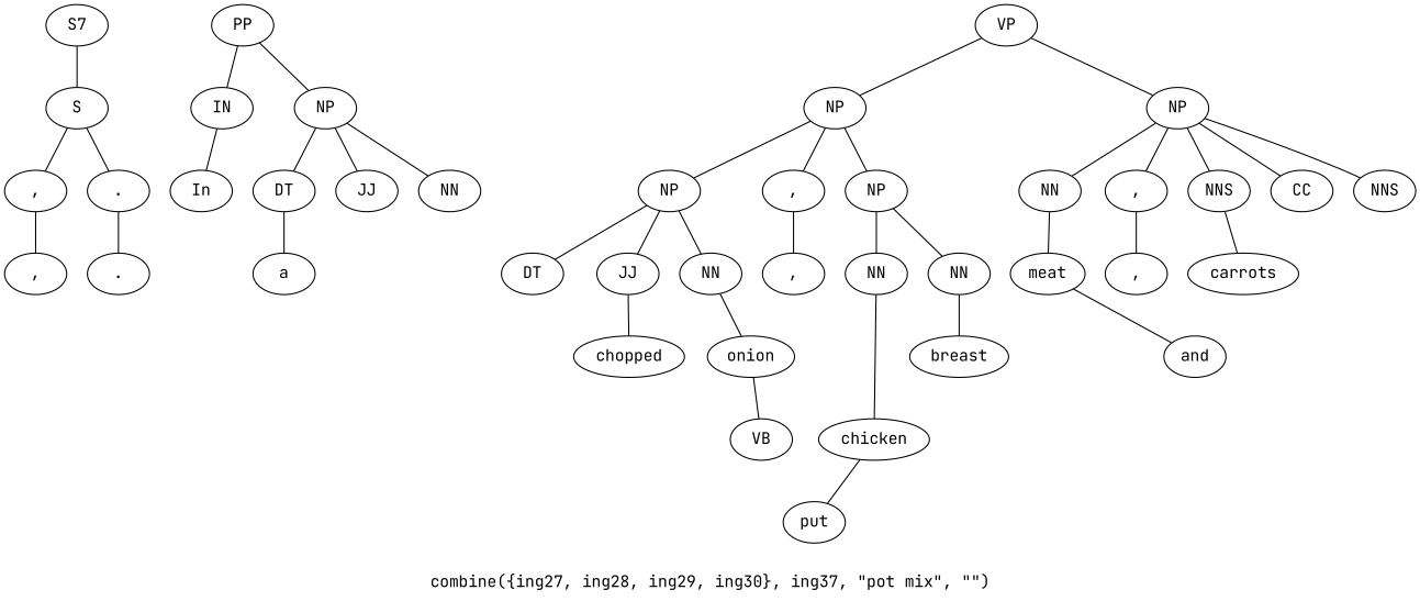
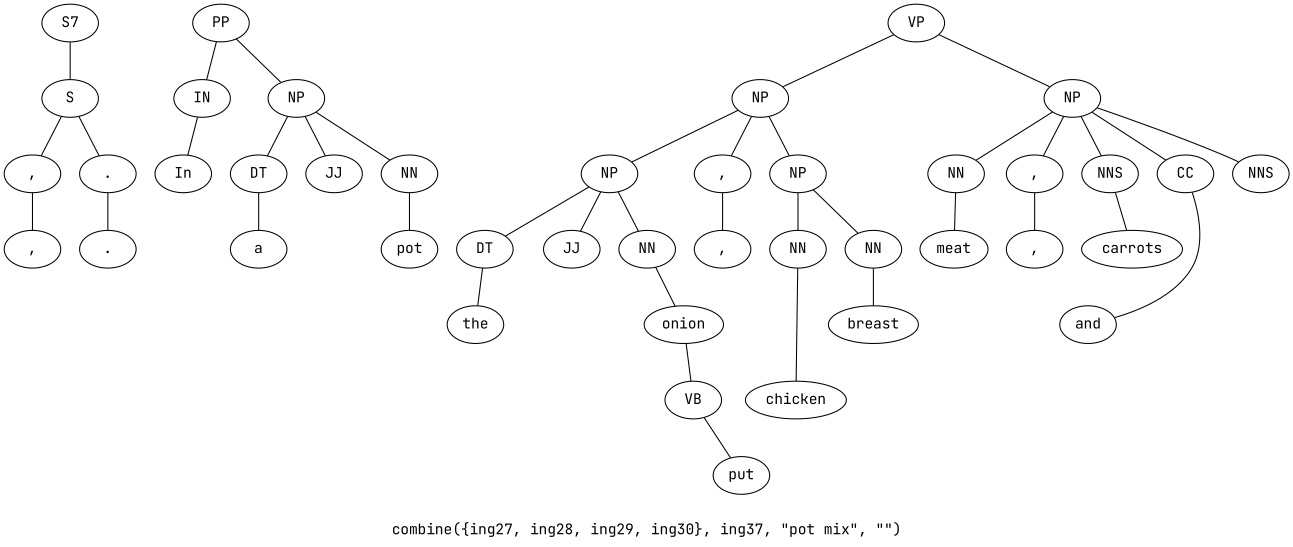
  graph {
    fontname="JetBrains Mono"
    label="combine({ing27, ing28, ing29, ing30}, ing37, \"pot mix\", \"\")"
    node [fontname="JetBrains Mono"]
    edge [fontname="JetBrains Mono"]
    n1 [label=S7]
    n2 [label=S]
    n3 [label=","]
    n4 [label="."]
    n5 [label=PP]
    n6 [label=IN]
    n7 [label=NP]
    n8 [label=","]
    n9 [label=VP]
    n10 [label=NP]
    n11 [label=NP]
    n12 [label="."]
    n13 [label=In]
    n14 [label=DT]
    n15 [label=JJ]
    n16 [label=NN]
    n17 [label=a]
+   n18 [label=pot]
    n19 [label=VB]
    n20 [label=put]
    n21 [label=NP]
    n22 [label=","]
    n23 [label=NP]
    n24 [label=NN]
    n25 [label=","]
    n26 [label=NNS]
    n27 [label=CC]
    n28 [label=NNS]
    n29 [label=DT]
    n30 [label=JJ]
    n31 [label=NN]
    n32 [label=","]
    n33 [label=NN]
    n34 [label=NN]
-   n36 [label=chopped]
+   n35 [label=the]
    n37 [label=onion]
    n38 [label=chicken]
    n39 [label=breast]
    n40 [label=meat]
    n41 [label=","]
    n42 [label=carrots]
    n43 [label=and]
    n1 -- n2
    n2 -- n3
    n2 -- n4
    n3 -- n8
    n4 -- n12
    n5 -- n6
    n5 -- n7
    n6 -- n13
    n7 -- n14
    n7 -- n15
    n7 -- n16
    n9 -- n10
    n9 -- n11
    n10 -- n21
    n10 -- n22
    n10 -- n23
    n11 -- n24
    n11 -- n25
    n11 -- n26
    n11 -- n27
    n11 -- n28
    n14 -- n17
-   n38 -- n20
+   n16 -- n18
+   n19 -- n20
    n21 -- n29
    n21 -- n30
    n21 -- n31
    n22 -- n32
    n23 -- n33
    n23 -- n34
    n24 -- n40
    n25 -- n41
    n26 -- n42
-   n40 -- n43
-   n30 -- n36
+   n27 -- n43
+   n29 -- n35
    n31 -- n37
    n33 -- n38
    n34 -- n39
    n37 -- n19
  }
